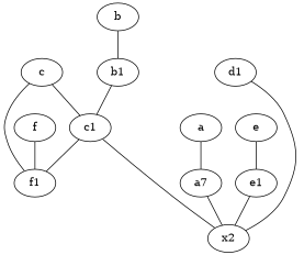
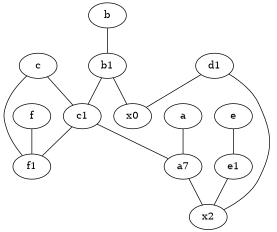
  graph {
    node [labelfontsize=50]
    c
    f1
    c1
    x2
    b
    b1
+   x0
    d1
    e1
    e
    n11 [label=a7]
    a
    f
    c -- f1
    c -- c1
    c1 -- f1
-   c1 -- x2
+   c1 -- n11
    b -- b1
    b1 -- c1
+   b1 -- x0
    d1 -- x2
+   d1 -- x0
    e1 -- x2
    e -- e1
    n11 -- x2
    a -- n11
    f -- f1
  }
